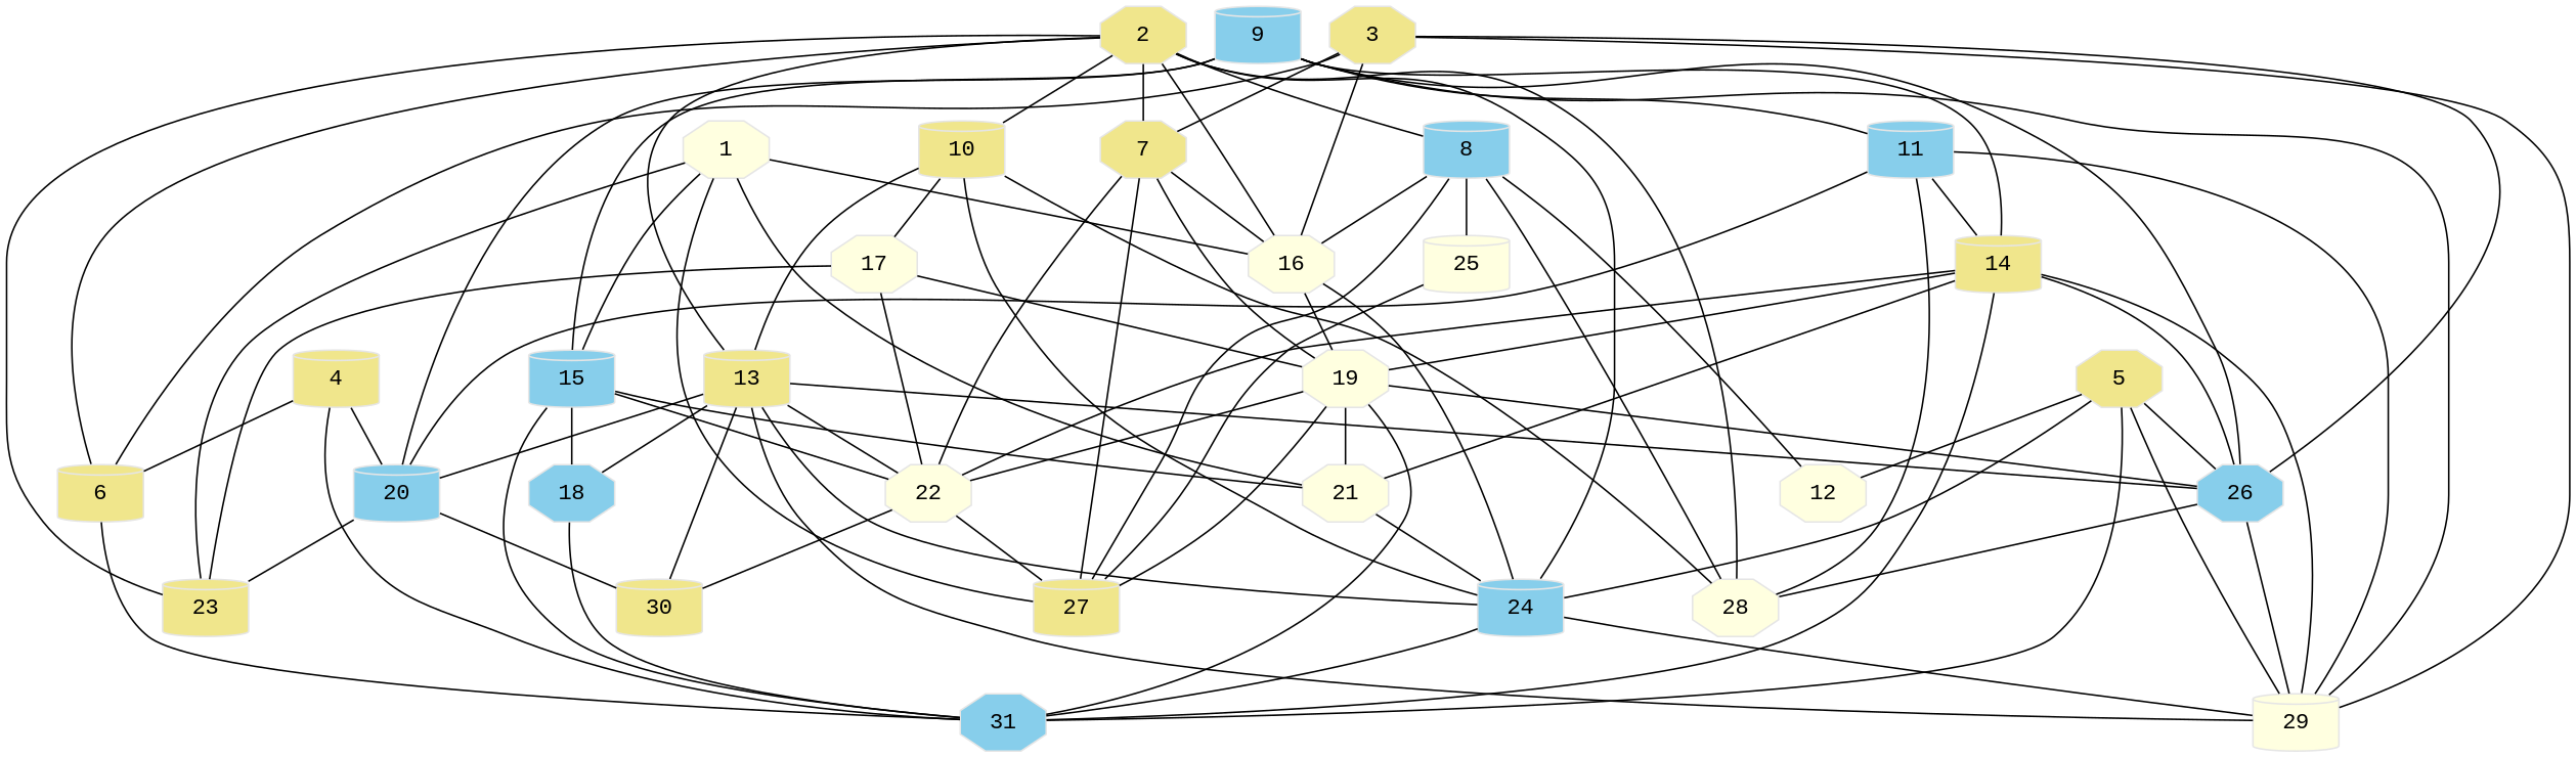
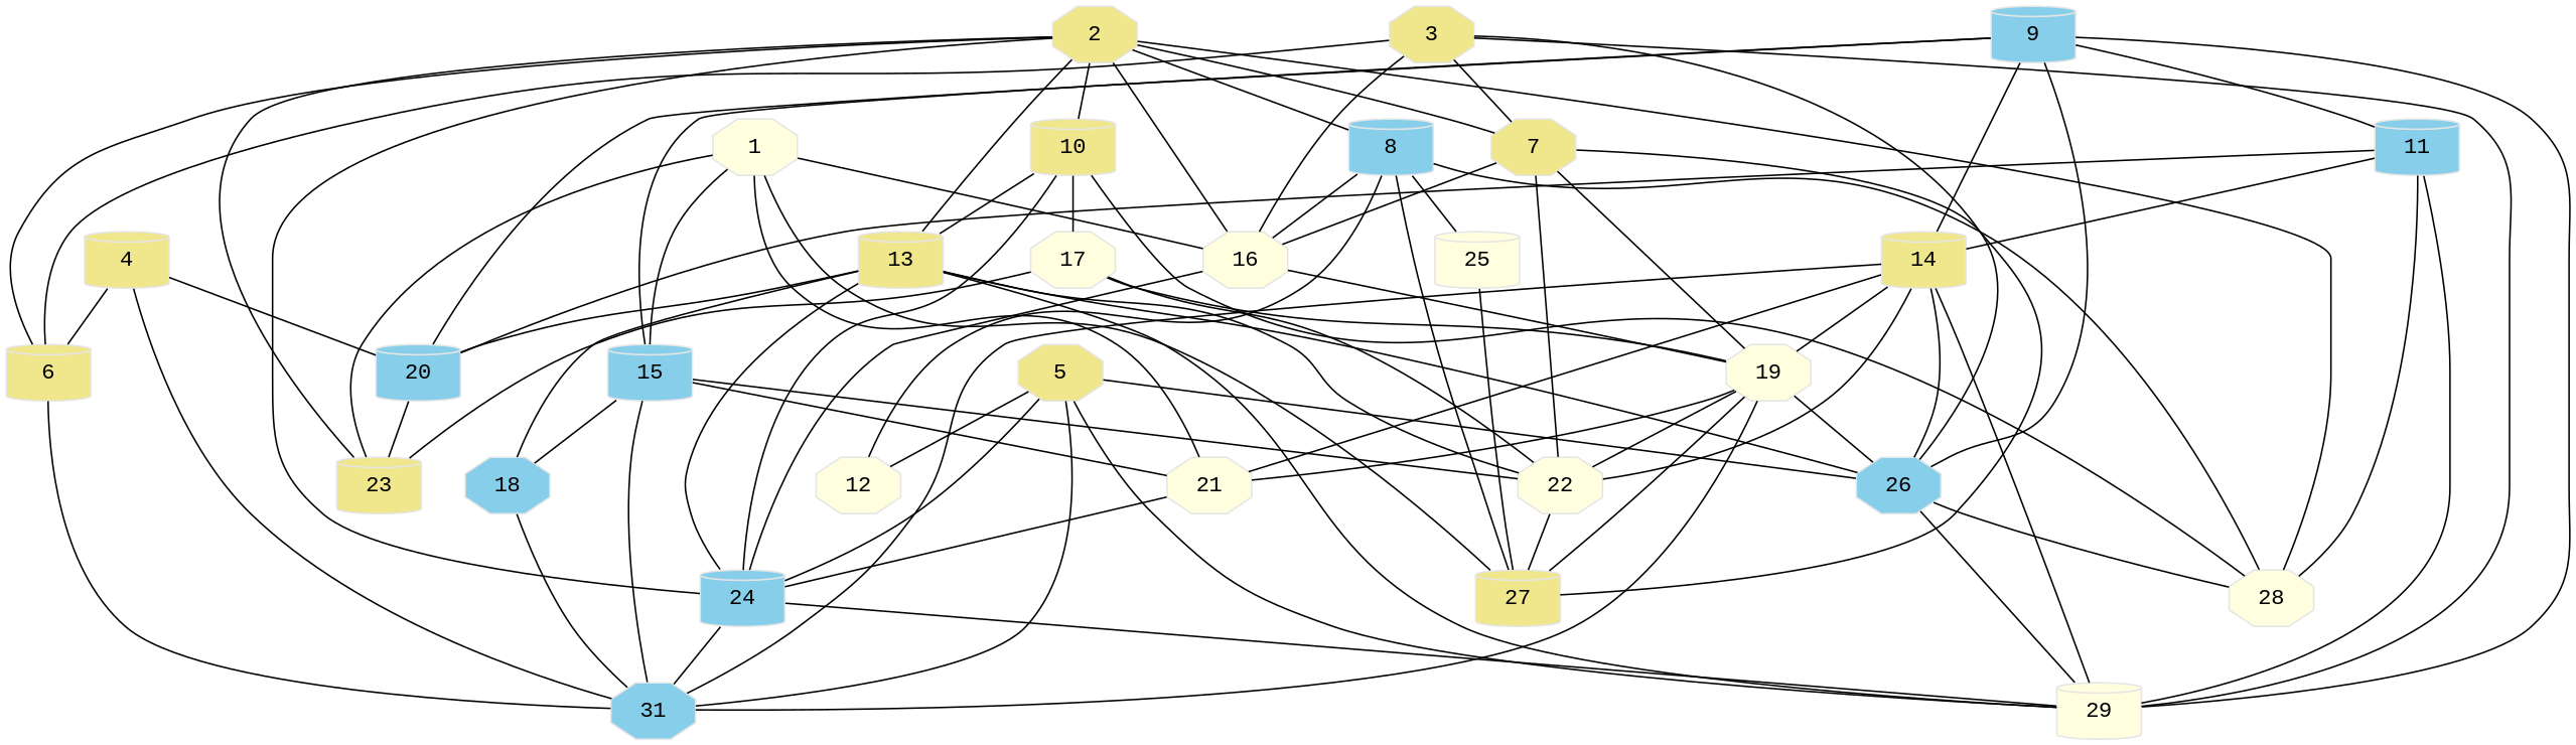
  graph {
    fontname="Liberation Mono"
    node [color=gray90 fillcolor=khaki fontname="Liberation Mono" shape=cylinder style=filled]
    edge [fontname="Liberation Mono" weight=1.0]
    1 [fillcolor=lightyellow shape=octagon]
    15 [fillcolor=skyblue]
    16 [fillcolor=lightyellow shape=octagon]
    21 [fillcolor=lightyellow shape=octagon]
    23
    27
    31 [fillcolor=skyblue shape=octagon]
    22 [fillcolor=lightyellow shape=octagon]
    18 [fillcolor=skyblue shape=octagon]
    24 [fillcolor=skyblue]
    19 [fillcolor=lightyellow shape=octagon]
    2 [shape=octagon]
    6
    7 [shape=octagon]
    8 [fillcolor=skyblue]
    10
    13
    28 [fillcolor=lightyellow shape=octagon]
    12 [fillcolor=lightyellow shape=octagon]
    25 [fillcolor=lightyellow]
    17 [fillcolor=lightyellow shape=octagon]
    26 [fillcolor=skyblue shape=octagon]
    29 [fillcolor=lightyellow]
    20 [fillcolor=skyblue]
-   30
    3 [shape=octagon]
    4
    5 [shape=octagon]
    9 [fillcolor=skyblue]
    11 [fillcolor=skyblue]
    14
    1 -- 15
    1 -- 16 [weight=2.0]
    1 -- 21
    1 -- 23
    1 -- 27
    15 -- 21
    15 -- 31
    15 -- 22 [weight=2.0]
    15 -- 18
    16 -- 24
    16 -- 19
    21 -- 24
    22 -- 27
-   22 -- 30
    18 -- 31
    24 -- 31
    24 -- 29
    19 -- 21 [weight=2.0]
    19 -- 27
    19 -- 31 [weight=2.0]
    19 -- 22
    19 -- 26
    2 -- 16
    2 -- 23
    2 -- 24
    2 -- 6
    2 -- 7 [weight=2.0]
    2 -- 8
    2 -- 10
    2 -- 13
    2 -- 28
    6 -- 31
    7 -- 16
    7 -- 27
    7 -- 22 [weight=2.0]
    7 -- 19
    8 -- 16
    8 -- 27
    8 -- 28
    8 -- 12
    8 -- 25 [weight=2.0]
    10 -- 24
    10 -- 13
    10 -- 28
    10 -- 17
    13 -- 22
    13 -- 18
    13 -- 24
    13 -- 26
    13 -- 29
    13 -- 20
-   13 -- 30
    25 -- 27
    17 -- 23
    17 -- 22
    17 -- 19
    26 -- 28
    26 -- 29 [weight=2.0]
    20 -- 23
-   20 -- 30
    3 -- 16 [weight=2.0]
    3 -- 6
    3 -- 7
    3 -- 26
    3 -- 29
    4 -- 31 [weight=2.0]
    4 -- 6
    4 -- 20
    5 -- 31
    5 -- 24
    5 -- 12
    5 -- 26
    5 -- 29
    9 -- 15 [weight=2.0]
    9 -- 26
    9 -- 29
    9 -- 20
    9 -- 11
    9 -- 14
    11 -- 28
    11 -- 29 [weight=2.0]
    11 -- 20
    11 -- 14
    14 -- 21
    14 -- 31
    14 -- 22
    14 -- 19
    14 -- 26
    14 -- 29
  }
